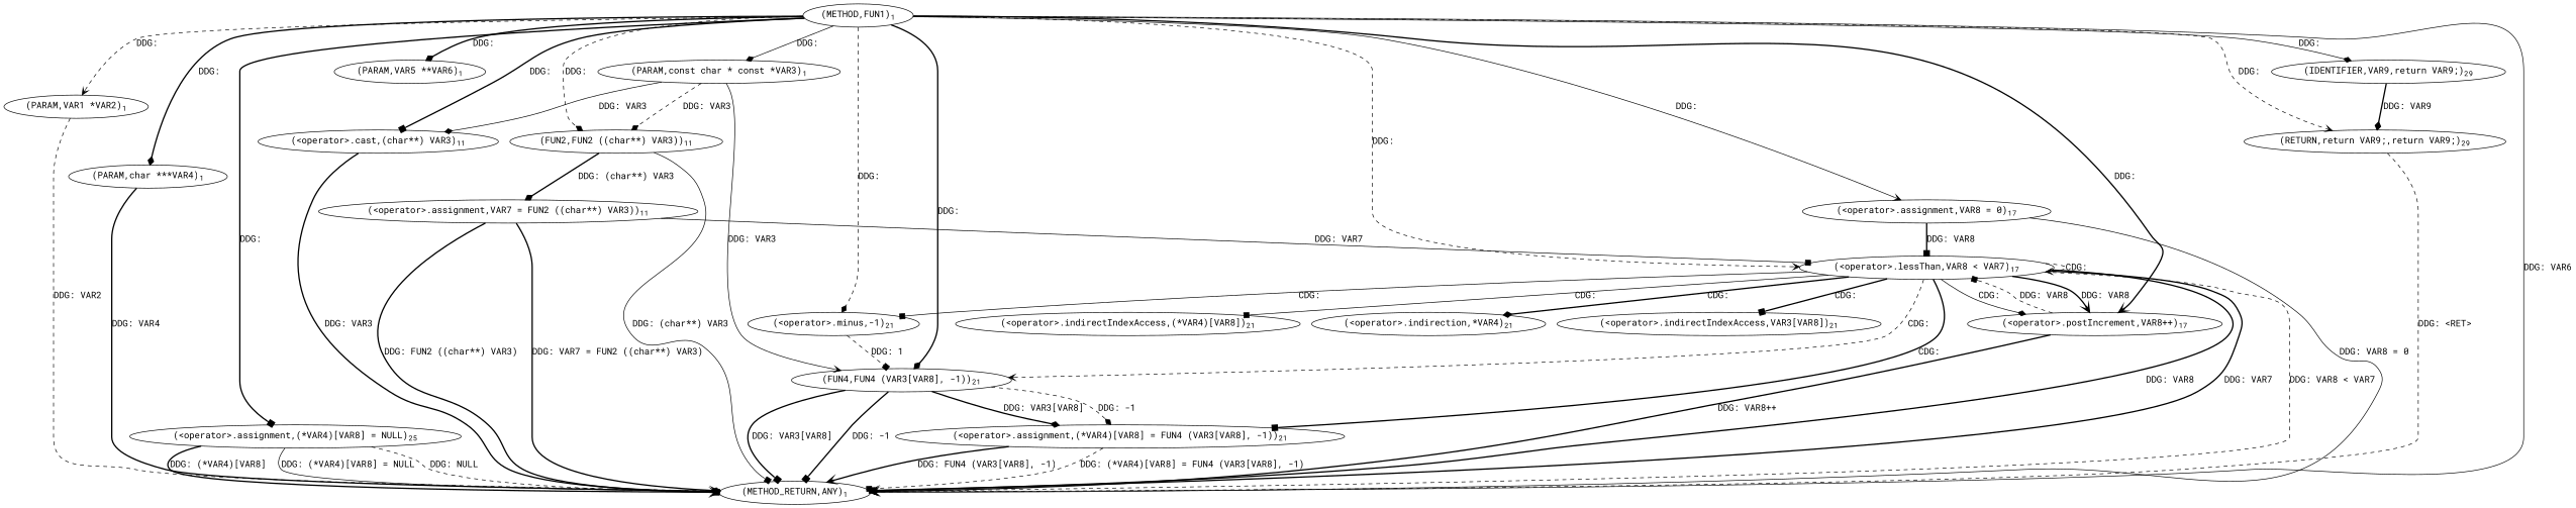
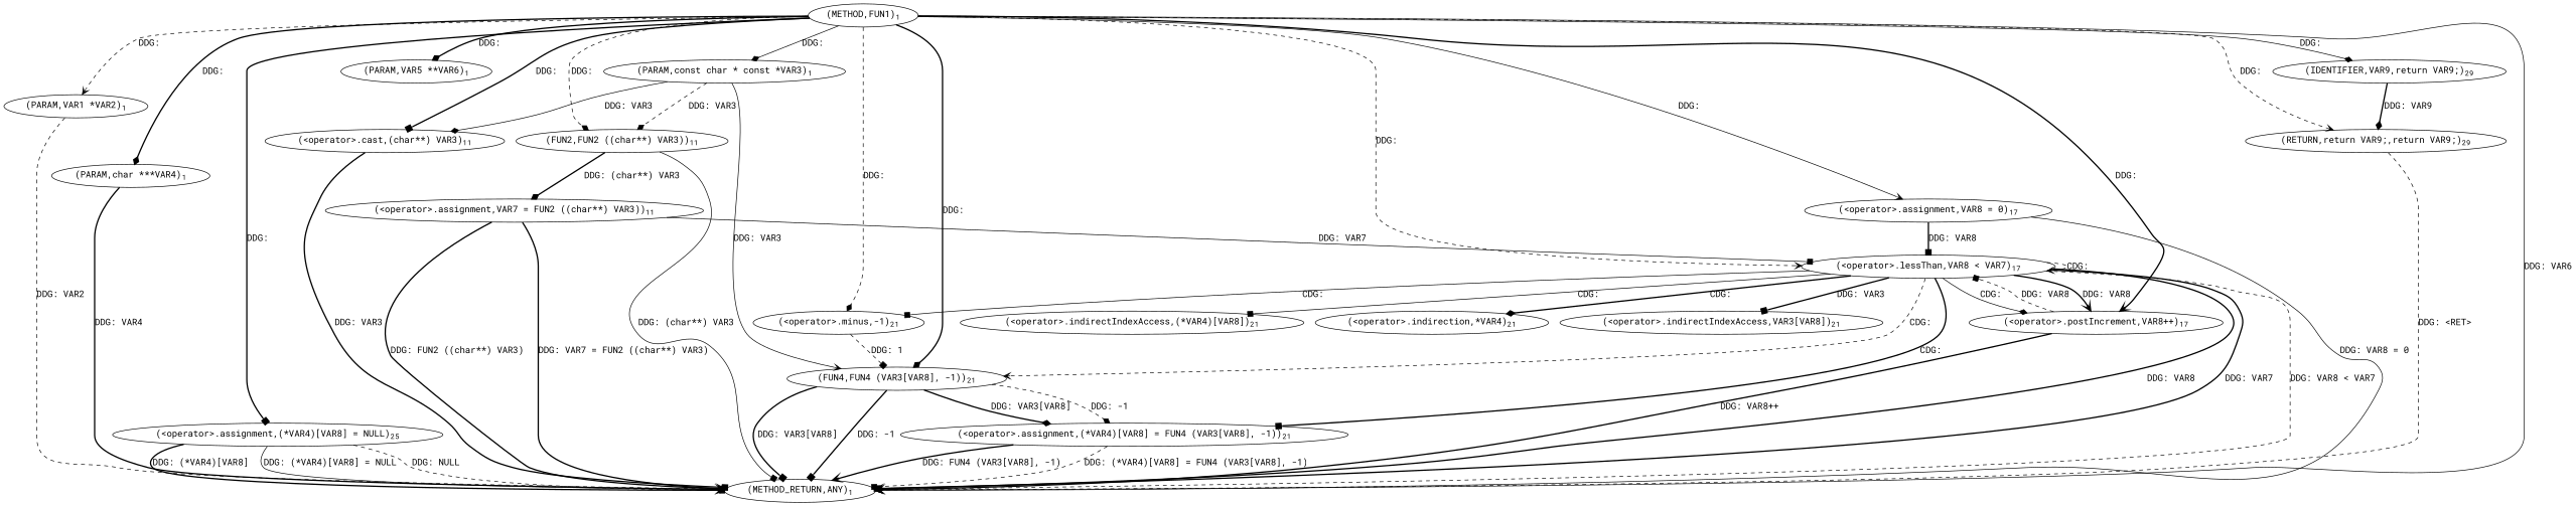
  digraph {
    fontname="Roboto Mono"
    node [fontname="Roboto Mono"]
    edge [arrowhead=diamond fontname="Roboto Mono" style=bold]
    n1 [label=<(METHOD,FUN1)<SUB>1</SUB>>]
    n2 [label=<(PARAM,VAR1 *VAR2)<SUB>1</SUB>>]
    n3 [label=<(PARAM,const char * const *VAR3)<SUB>1</SUB>>]
    n4 [label=<(PARAM,char ***VAR4)<SUB>1</SUB>>]
    n5 [label=<(PARAM,VAR5 **VAR6)<SUB>1</SUB>>]
    n6 [label=<(&lt;operator&gt;.assignment,(*VAR4)[VAR8] = NULL)<SUB>25</SUB>>]
    n7 [label=<(RETURN,return VAR9;,return VAR9;)<SUB>29</SUB>>]
    n8 [label=<(&lt;operator&gt;.lessThan,VAR8 &lt; VAR7)<SUB>17</SUB>>]
    n9 [label=<(&lt;operator&gt;.postIncrement,VAR8++)<SUB>17</SUB>>]
    n10 [label=<(IDENTIFIER,VAR9,return VAR9;)<SUB>29</SUB>>]
    n11 [label=<(FUN2,FUN2 ((char**) VAR3))<SUB>11</SUB>>]
    n12 [label=<(&lt;operator&gt;.assignment,VAR8 = 0)<SUB>17</SUB>>]
    n13 [label=<(&lt;operator&gt;.cast,(char**) VAR3)<SUB>11</SUB>>]
    n14 [label=<(FUN4,FUN4 (VAR3[VAR8], -1))<SUB>21</SUB>>]
    n15 [label=<(&lt;operator&gt;.minus,-1)<SUB>21</SUB>>]
    n16 [label=<(METHOD_RETURN,ANY)<SUB>1</SUB>>]
    n17 [label=<(&lt;operator&gt;.assignment,(*VAR4)[VAR8] = FUN4 (VAR3[VAR8], -1))<SUB>21</SUB>>]
    n18 [label=<(&lt;operator&gt;.indirectIndexAccess,(*VAR4)[VAR8])<SUB>21</SUB>>]
    n19 [label=<(&lt;operator&gt;.indirection,*VAR4)<SUB>21</SUB>>]
    n20 [label=<(&lt;operator&gt;.indirectIndexAccess,VAR3[VAR8])<SUB>21</SUB>>]
    n21 [label=<(&lt;operator&gt;.assignment,VAR7 = FUN2 ((char**) VAR3))<SUB>11</SUB>>]
    n1 -> n2 [arrowhead=vee label="DDG: " style=dashed]
    n1 -> n3 [label="DDG: " style=solid]
    n1 -> n4 [label="DDG: "]
    n1 -> n5 [label="DDG: "]
    n1 -> n6 [arrowhead=box label="DDG: "]
    n1 -> n7 [arrowhead=vee label="DDG: " style=dashed]
    n1 -> n8 [arrowhead=vee label="DDG: " style=dashed]
    n1 -> n9 [arrowhead=vee label="DDG: "]
    n1 -> n10 [label="DDG: " style=solid]
    n1 -> n11 [label="DDG: " style=dashed]
    n1 -> n12 [arrowhead=vee label="DDG: " style=solid]
    n1 -> n13 [arrowhead=box label="DDG: "]
    n1 -> n14 [label="DDG: "]
    n1 -> n15 [label="DDG: " style=dashed]
    n1 -> n16 [arrowhead=vee label="DDG: VAR6" style=solid]
    n2 -> n16 [label="DDG: VAR2" style=dashed]
    n3 -> n11 [label="DDG: VAR3" style=dashed]
    n3 -> n13 [label="DDG: VAR3" style=solid]
    n3 -> n14 [arrowhead=vee label="DDG: VAR3" style=solid]
    n4 -> n16 [arrowhead=vee label="DDG: VAR4"]
    n6 -> n16 [arrowhead=box label="DDG: (*VAR4)[VAR8]"]
    n6 -> n16 [arrowhead=vee label="DDG: (*VAR4)[VAR8] = NULL" style=solid]
    n6 -> n16 [label="DDG: NULL" style=dashed]
    n7 -> n16 [label="DDG: &lt;RET&gt;" style=dashed]
    n8 -> n8 [arrowhead=vee label="CDG: " style=dashed]
    n8 -> n9 [arrowhead=vee label="DDG: VAR8"]
    n8 -> n9 [label="CDG: " style=solid]
    n8 -> n14 [arrowhead=vee label="CDG: " style=dashed]
    n8 -> n15 [arrowhead=box label="CDG: " style=solid]
    n8 -> n16 [arrowhead=vee label="DDG: VAR8"]
    n8 -> n16 [arrowhead=box label="DDG: VAR7"]
    n8 -> n16 [arrowhead=vee label="DDG: VAR8 &lt; VAR7" style=dashed]
    n8 -> n17 [arrowhead=box label="CDG: "]
    n8 -> n18 [arrowhead=box label="CDG: " style=solid]
    n8 -> n19 [label="CDG: "]
-   n8 -> n20 [arrowhead=box label="CDG: "]
+   n8 -> n20 [arrowhead=box label="DDG: VAR3"]
    n9 -> n8 [arrowhead=box label="DDG: VAR8" style=dashed]
    n9 -> n16 [arrowhead=vee label="DDG: VAR8++"]
    n10 -> n7 [label="DDG: VAR9"]
    n11 -> n16 [arrowhead=box label="DDG: (char**) VAR3" style=solid]
    n11 -> n21 [label="DDG: (char**) VAR3"]
    n12 -> n8 [arrowhead=box label="DDG: VAR8"]
    n12 -> n16 [arrowhead=vee label="DDG: VAR8 = 0" style=solid]
    n13 -> n16 [arrowhead=box label="DDG: VAR3"]
    n14 -> n16 [arrowhead=box label="DDG: VAR3[VAR8]"]
    n14 -> n16 [arrowhead=box label="DDG: -1"]
    n14 -> n17 [label="DDG: VAR3[VAR8]"]
    n14 -> n17 [label="DDG: -1" style=dashed]
    n15 -> n14 [arrowhead=box label="DDG: 1" style=dashed]
    n17 -> n16 [arrowhead=vee label="DDG: FUN4 (VAR3[VAR8], -1)"]
    n17 -> n16 [arrowhead=box label="DDG: (*VAR4)[VAR8] = FUN4 (VAR3[VAR8], -1)" style=dashed]
    n21 -> n8 [arrowhead=box label="DDG: VAR7" style=solid]
    n21 -> n16 [arrowhead=vee label="DDG: FUN2 ((char**) VAR3)"]
    n21 -> n16 [label="DDG: VAR7 = FUN2 ((char**) VAR3)"]
  }
